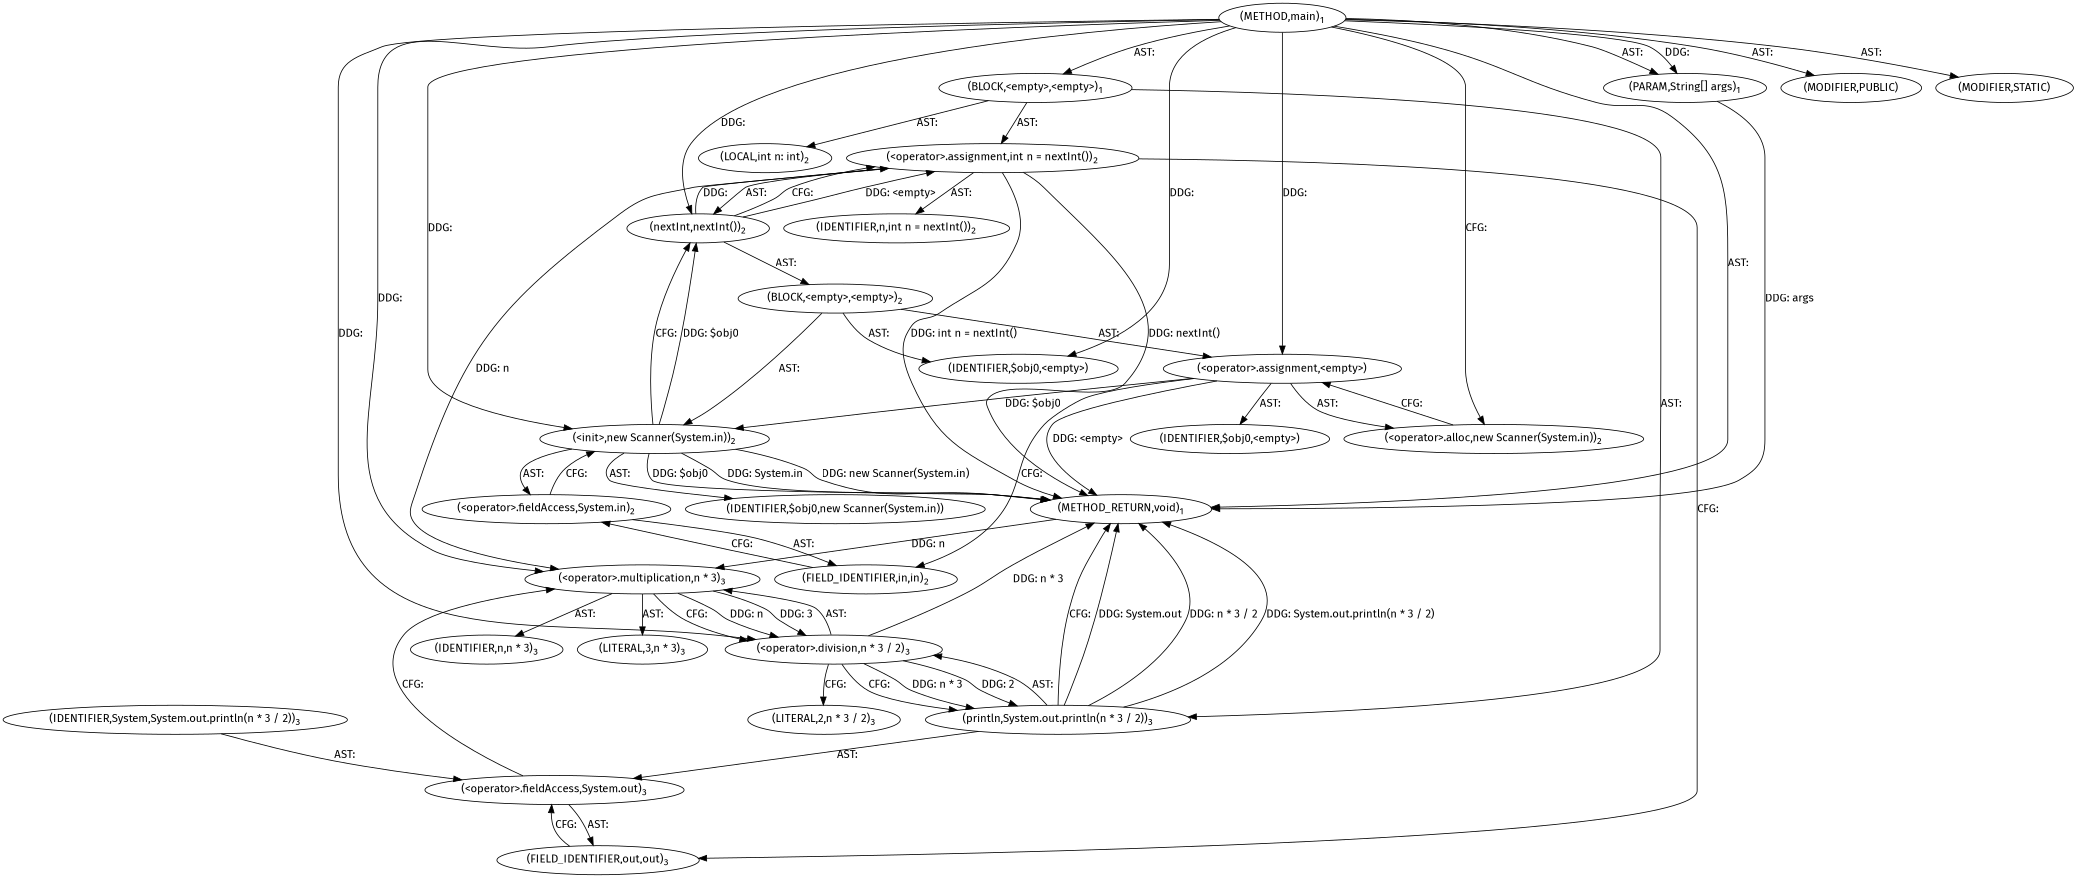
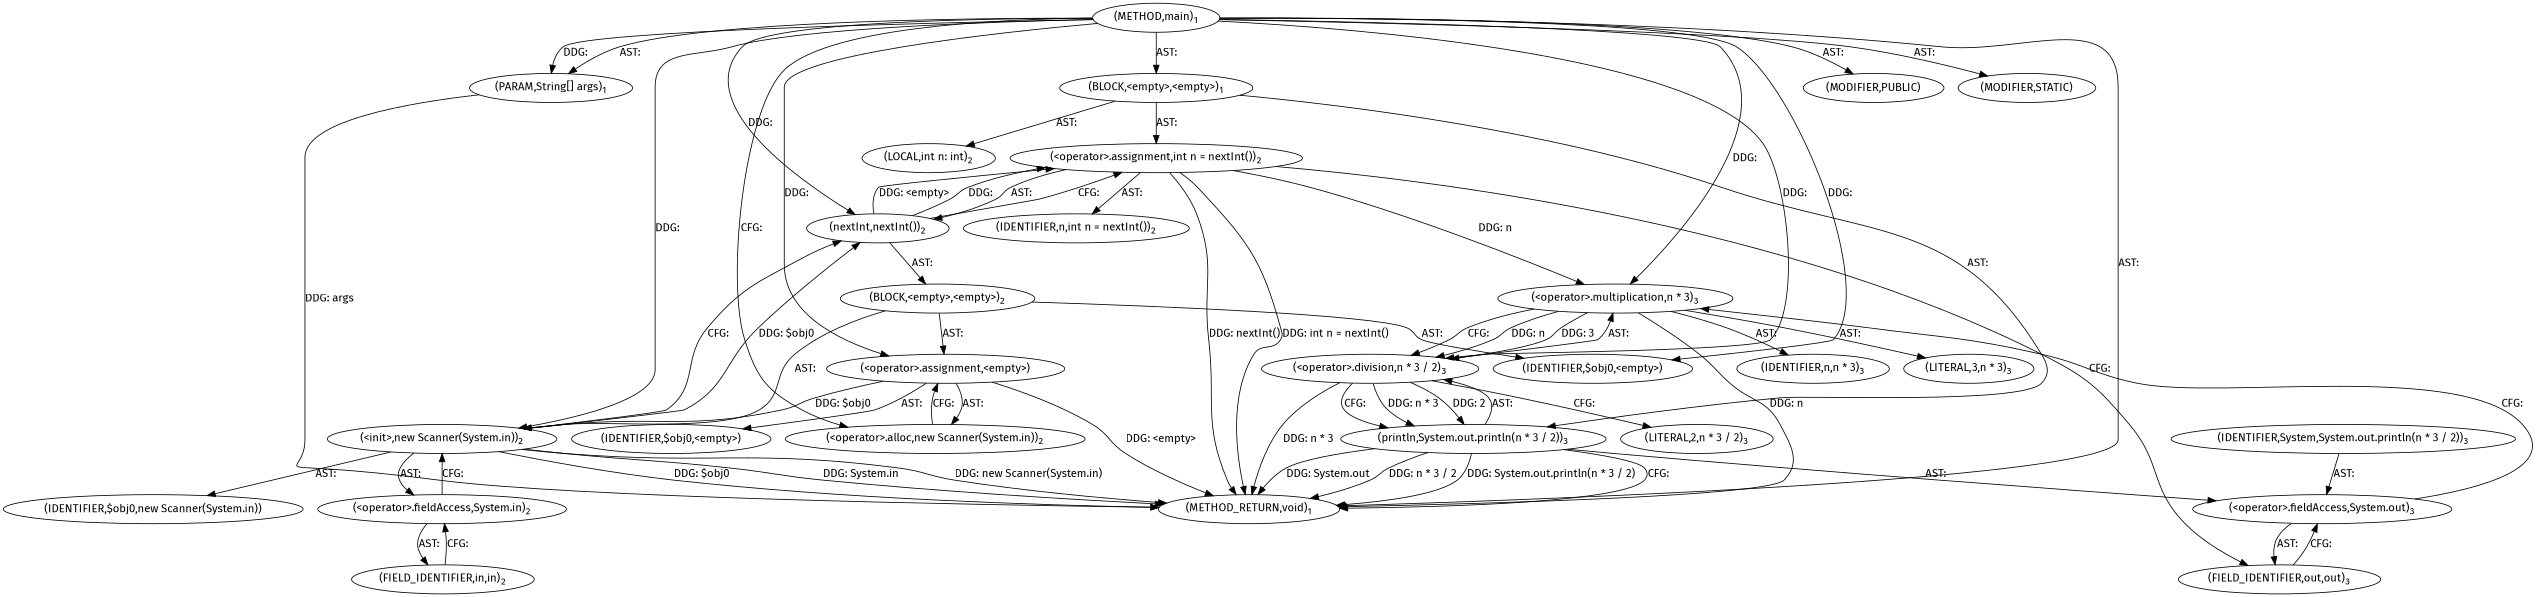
  digraph {
    fontname="Fira Sans"
    node [fontname="Fira Sans"]
    edge [fontname="Fira Sans"]
    n1 [label=<(METHOD,main)<SUB>1</SUB>>]
    n2 [label=<(PARAM,String[] args)<SUB>1</SUB>>]
    n3 [label=<(BLOCK,&lt;empty&gt;,&lt;empty&gt;)<SUB>1</SUB>>]
    n4 [label=<(nextInt,nextInt())<SUB>2</SUB>>]
    n5 [label=<(&lt;operator&gt;.assignment,&lt;empty&gt;)>]
    n6 [label=<(&lt;operator&gt;.alloc,new Scanner(System.in))<SUB>2</SUB>>]
    n7 [label=<(&lt;init&gt;,new Scanner(System.in))<SUB>2</SUB>>]
    n8 [label=<(IDENTIFIER,$obj0,&lt;empty&gt;)>]
    n9 [label=<(&lt;operator&gt;.division,n * 3 / 2)<SUB>3</SUB>>]
    n10 [label=<(&lt;operator&gt;.multiplication,n * 3)<SUB>3</SUB>>]
    n11 [label=<(MODIFIER,PUBLIC)>]
    n12 [label=<(MODIFIER,STATIC)>]
    n13 [label=<(METHOD_RETURN,void)<SUB>1</SUB>>]
    n14 [label=<(LOCAL,int n: int)<SUB>2</SUB>>]
    n15 [label=<(&lt;operator&gt;.assignment,int n = nextInt())<SUB>2</SUB>>]
    n16 [label=<(println,System.out.println(n * 3 / 2))<SUB>3</SUB>>]
    n17 [label=<(BLOCK,&lt;empty&gt;,&lt;empty&gt;)<SUB>2</SUB>>]
    n18 [label=<(IDENTIFIER,$obj0,&lt;empty&gt;)>]
    n19 [label=<(FIELD_IDENTIFIER,in,in)<SUB>2</SUB>>]
    n20 [label=<(IDENTIFIER,$obj0,new Scanner(System.in))>]
    n21 [label=<(&lt;operator&gt;.fieldAccess,System.in)<SUB>2</SUB>>]
    n22 [label=<(LITERAL,2,n * 3 / 2)<SUB>3</SUB>>]
    n23 [label=<(IDENTIFIER,n,n * 3)<SUB>3</SUB>>]
    n24 [label=<(LITERAL,3,n * 3)<SUB>3</SUB>>]
    n25 [label=<(IDENTIFIER,n,int n = nextInt())<SUB>2</SUB>>]
    n26 [label=<(FIELD_IDENTIFIER,out,out)<SUB>3</SUB>>]
    n27 [label=<(&lt;operator&gt;.fieldAccess,System.out)<SUB>3</SUB>>]
    n28 [label=<(IDENTIFIER,System,System.out.println(n * 3 / 2))<SUB>3</SUB>>]
    n1 -> n2 [label="AST: "]
    n1 -> n2 [label="DDG: "]
    n1 -> n3 [label="AST: "]
    n1 -> n4 [label="DDG: "]
    n1 -> n5 [label="DDG: "]
    n1 -> n6 [label="CFG: "]
    n1 -> n7 [label="DDG: "]
    n1 -> n8 [label="DDG: "]
    n1 -> n9 [label="DDG: "]
    n1 -> n10 [label="DDG: "]
    n1 -> n11 [label="AST: "]
    n1 -> n12 [label="AST: "]
    n1 -> n13 [label="AST: "]
    n2 -> n13 [label="DDG: args"]
    n3 -> n14 [label="AST: "]
    n3 -> n15 [label="AST: "]
    n3 -> n16 [label="AST: "]
    n4 -> n15 [label="CFG: "]
    n4 -> n15 [label="DDG: &lt;empty&gt;"]
    n4 -> n15 [label="DDG: "]
    n4 -> n17 [label="AST: "]
    n5 -> n6 [label="AST: "]
    n5 -> n7 [label="DDG: $obj0"]
    n5 -> n13 [label="DDG: &lt;empty&gt;"]
    n5 -> n18 [label="AST: "]
-   n5 -> n19 [label="CFG: "]
    n6 -> n5 [label="CFG: "]
    n7 -> n4 [label="CFG: "]
    n7 -> n4 [label="DDG: $obj0"]
    n7 -> n13 [label="DDG: $obj0"]
    n7 -> n13 [label="DDG: System.in"]
    n7 -> n13 [label="DDG: new Scanner(System.in)"]
    n7 -> n20 [label="AST: "]
    n7 -> n21 [label="AST: "]
    n9 -> n10 [label="AST: "]
    n9 -> n13 [label="DDG: n * 3"]
    n9 -> n16 [label="CFG: "]
    n9 -> n16 [label="DDG: n * 3"]
    n9 -> n16 [label="DDG: 2"]
    n9 -> n22 [label="CFG: "]
    n10 -> n9 [label="CFG: "]
    n10 -> n9 [label="DDG: n"]
    n10 -> n9 [label="DDG: 3"]
-   n13 -> n10 [label="DDG: n"]
+   n10 -> n13 [label="DDG: n"]
    n10 -> n23 [label="AST: "]
    n10 -> n24 [label="AST: "]
    n15 -> n4 [label="AST: "]
    n15 -> n10 [label="DDG: n"]
    n15 -> n13 [label="DDG: nextInt()"]
    n15 -> n13 [label="DDG: int n = nextInt()"]
    n15 -> n25 [label="AST: "]
    n15 -> n26 [label="CFG: "]
    n16 -> n9 [label="AST: "]
    n16 -> n13 [label="CFG: "]
    n16 -> n13 [label="DDG: System.out"]
    n16 -> n13 [label="DDG: n * 3 / 2"]
    n16 -> n13 [label="DDG: System.out.println(n * 3 / 2)"]
    n16 -> n27 [label="AST: "]
    n17 -> n5 [label="AST: "]
    n17 -> n7 [label="AST: "]
    n17 -> n8 [label="AST: "]
    n19 -> n21 [label="CFG: "]
    n21 -> n7 [label="CFG: "]
    n21 -> n19 [label="AST: "]
    n26 -> n27 [label="CFG: "]
    n27 -> n10 [label="CFG: "]
    n27 -> n26 [label="AST: "]
    n28 -> n27 [label="AST: "]
  }
